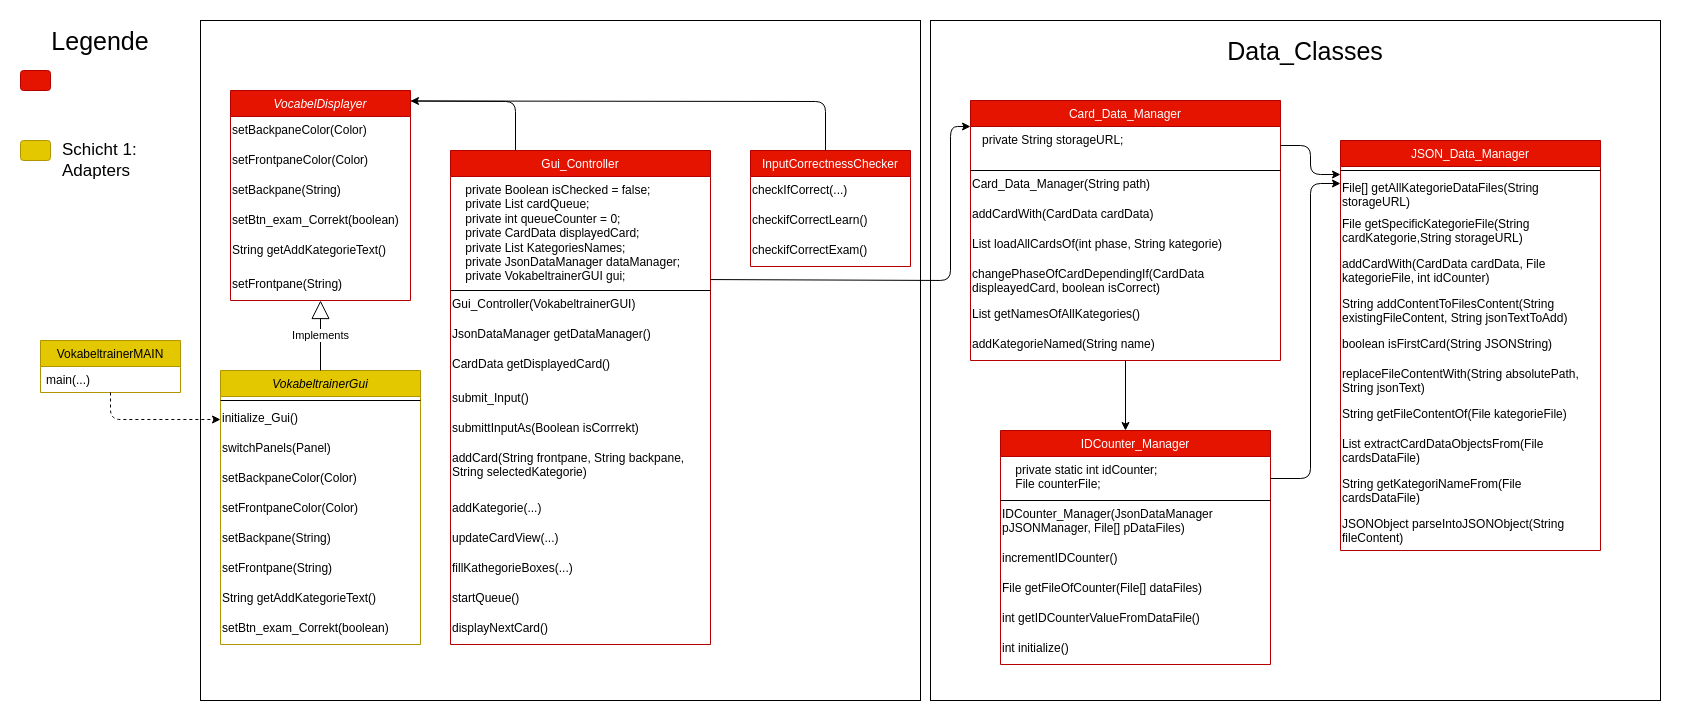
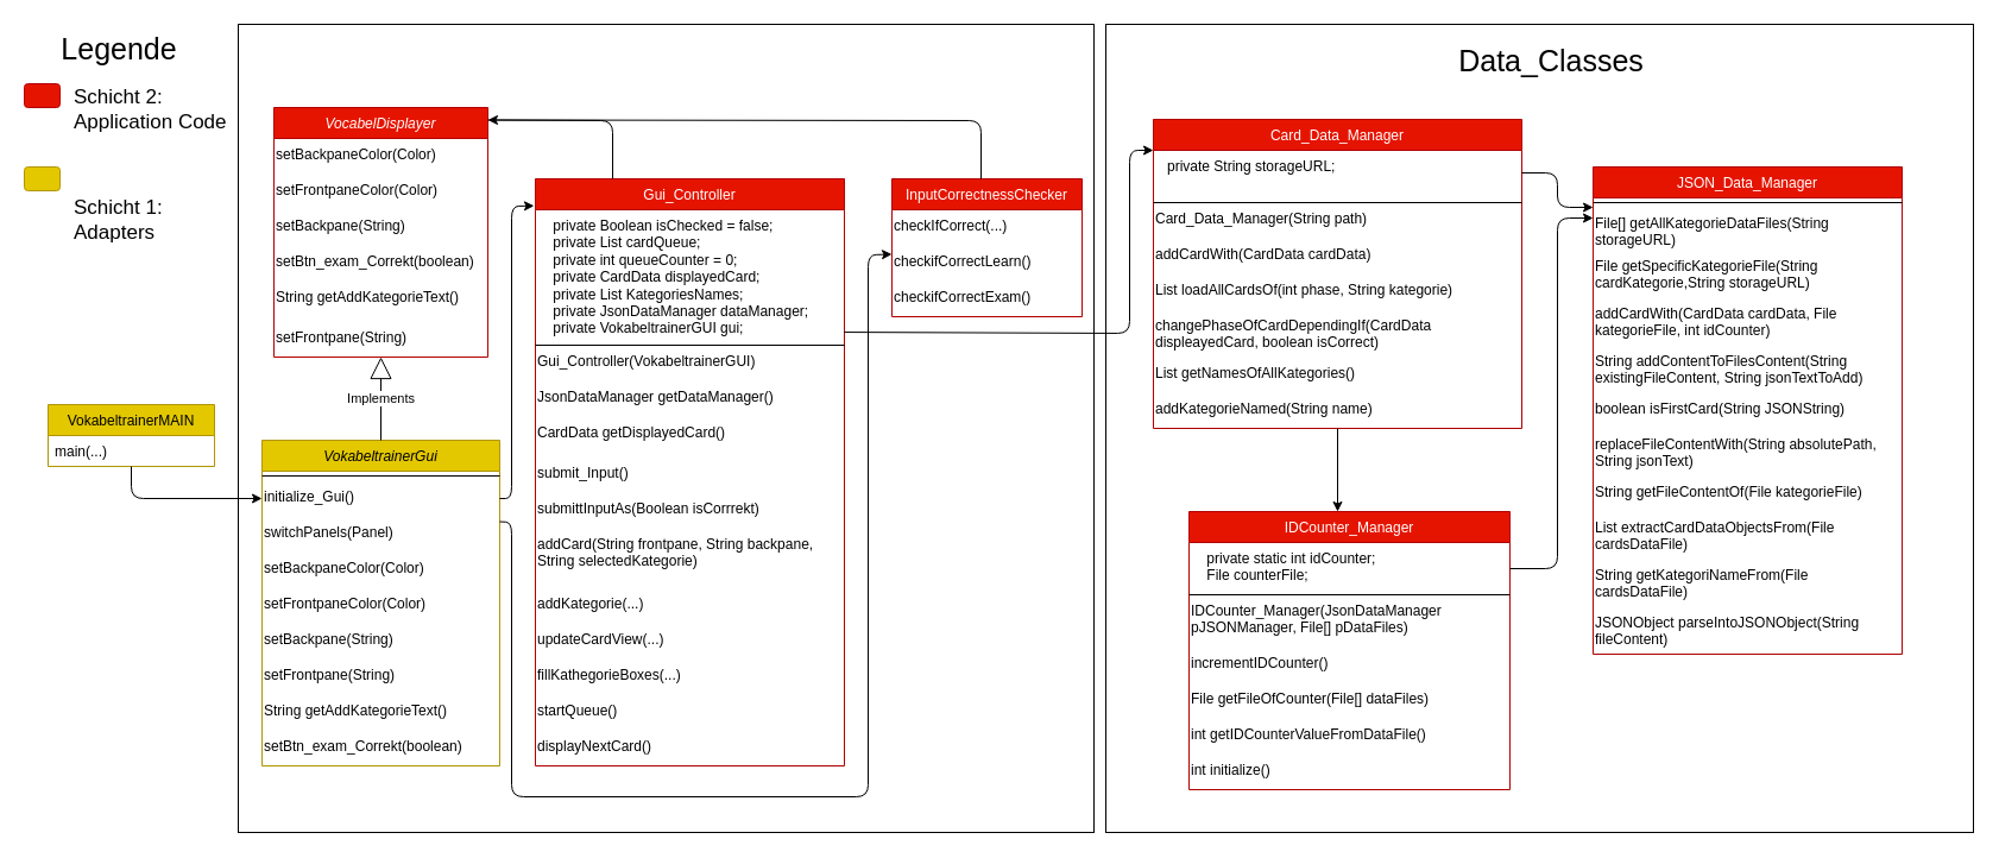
  <mxCell id="0" />
  <mxCell id="1" parent="0" />
  <mxCell id="2" value="" style="rounded=0;whiteSpace=wrap;html=1;" vertex="1" parent="1"><mxGeometry x="930" y="20" width="730" height="680" as="geometry" /></mxCell>
  <mxCell id="3" value="Data_Classes" style="text;html=1;strokeColor=none;fillColor=none;align=center;verticalAlign=middle;whiteSpace=wrap;rounded=0;fontSize=25;" vertex="1" parent="1"><mxGeometry x="1210" y="40" width="190" height="20" as="geometry" /></mxCell>
  <mxCell id="4" value="" style="rounded=0;whiteSpace=wrap;html=1;" vertex="1" parent="1"><mxGeometry x="200" y="20" width="720" height="680" as="geometry" /></mxCell>
  <mxCell id="5" value="VokabeltrainerGui" style="swimlane;fontStyle=2;align=center;verticalAlign=top;childLayout=stackLayout;horizontal=1;startSize=26;horizontalStack=0;resizeParent=1;resizeLast=0;collapsible=1;marginBottom=0;rounded=0;shadow=0;strokeWidth=1;fillColor=#e3c800;strokeColor=#B09500;fontColor=#000000;" parent="1" vertex="1"><mxGeometry x="220" y="370" width="200" height="274" as="geometry"><mxRectangle x="230" y="140" width="160" height="26" as="alternateBounds" /></mxGeometry></mxCell>
  <mxCell id="6" value="" style="line;html=1;strokeWidth=1;align=left;verticalAlign=middle;spacingTop=-1;spacingLeft=3;spacingRight=3;rotatable=0;labelPosition=right;points=[];portConstraint=eastwest;" parent="5" vertex="1"><mxGeometry y="26" width="200" height="8" as="geometry" /></mxCell>
  <mxCell id="7" value="initialize_Gui()" style="text;whiteSpace=wrap;html=1;" parent="5" vertex="1"><mxGeometry y="34" width="200" height="30" as="geometry" /></mxCell>
  <mxCell id="8" value="switchPanels(Panel)" style="text;whiteSpace=wrap;html=1;" parent="5" vertex="1"><mxGeometry y="64" width="200" height="30" as="geometry" /></mxCell>
  <mxCell id="9" value="setBackpaneColor(Color)" style="text;whiteSpace=wrap;html=1;" parent="5" vertex="1"><mxGeometry y="94" width="200" height="30" as="geometry" /></mxCell>
  <mxCell id="10" value="setFrontpaneColor(Color)" style="text;whiteSpace=wrap;html=1;" parent="5" vertex="1"><mxGeometry y="124" width="200" height="30" as="geometry" /></mxCell>
  <mxCell id="11" value="setBackpane(String)" style="text;whiteSpace=wrap;html=1;" parent="5" vertex="1"><mxGeometry y="154" width="200" height="30" as="geometry" /></mxCell>
  <mxCell id="12" value="setFrontpane(String)" style="text;whiteSpace=wrap;html=1;" parent="5" vertex="1"><mxGeometry y="184" width="200" height="30" as="geometry" /></mxCell>
  <mxCell id="13" value="String getAddKategorieText()" style="text;whiteSpace=wrap;html=1;" parent="5" vertex="1"><mxGeometry y="214" width="200" height="30" as="geometry" /></mxCell>
  <mxCell id="14" value="setBtn_exam_Correkt(boolean)" style="text;whiteSpace=wrap;html=1;" parent="5" vertex="1"><mxGeometry y="244" width="200" height="30" as="geometry" /></mxCell>
  <mxCell id="15" value="VokabeltrainerMAIN" style="swimlane;fontStyle=0;childLayout=stackLayout;horizontal=1;startSize=26;fillColor=#e3c800;horizontalStack=0;resizeParent=1;resizeParentMax=0;resizeLast=0;collapsible=1;marginBottom=0;strokeColor=#B09500;fontColor=#000000;" parent="1" vertex="1"><mxGeometry x="40" y="340" width="140" height="52" as="geometry" /></mxCell>
  <mxCell id="16" value="main(...)" style="text;align=left;verticalAlign=top;spacingLeft=4;spacingRight=4;overflow=hidden;rotatable=0;points=[[0,0.5],[1,0.5]];portConstraint=eastwest;" parent="15" vertex="1"><mxGeometry y="26" width="140" height="26" as="geometry" /></mxCell>
- <mxCell id="17" value="" style="endArrow=classic;html=1;exitX=0.5;exitY=1;exitDx=0;exitDy=0;entryX=0;entryY=0.5;entryDx=0;entryDy=0;dashed=1;" parent="1" source="15" target="7" edge="1"><mxGeometry width="50" height="50" relative="1" as="geometry"><mxPoint x="370" y="410" as="sourcePoint" /><mxPoint x="293" y="140" as="targetPoint" /><Array as="points"><mxPoint x="110" y="419" /></Array></mxGeometry></mxCell>
+ <mxCell id="17" value="" style="endArrow=classic;html=1;exitX=0.5;exitY=1;exitDx=0;exitDy=0;entryX=0;entryY=0.5;entryDx=0;entryDy=0;" parent="1" source="15" target="7" edge="1"><mxGeometry width="50" height="50" relative="1" as="geometry"><mxPoint x="370" y="410" as="sourcePoint" /><mxPoint x="293" y="140" as="targetPoint" /><Array as="points"><mxPoint x="110" y="419" /></Array></mxGeometry></mxCell>
  <mxCell id="18" value="Gui_Controller" style="swimlane;fontStyle=0;childLayout=stackLayout;horizontal=1;startSize=26;fillColor=#e51400;horizontalStack=0;resizeParent=1;resizeParentMax=0;resizeLast=0;collapsible=1;marginBottom=0;strokeColor=#B20000;fontColor=#ffffff;" parent="1" vertex="1"><mxGeometry x="450" y="150" width="260" height="494" as="geometry" /></mxCell>
  <mxCell id="19" value="&amp;nbsp;&amp;nbsp;&amp;nbsp; private Boolean isChecked = false;&lt;br&gt;&amp;nbsp;&amp;nbsp; &amp;nbsp;private List cardQueue;&lt;br&gt;&amp;nbsp;&amp;nbsp; &amp;nbsp;private int queueCounter = 0;&lt;br&gt;&amp;nbsp;&amp;nbsp; &amp;nbsp;private CardData displayedCard;&lt;br&gt;&amp;nbsp;&amp;nbsp; &amp;nbsp;private List KategoriesNames;&lt;br&gt;&amp;nbsp;&amp;nbsp; &amp;nbsp;private JsonDataManager dataManager;&lt;br&gt;&amp;nbsp;&amp;nbsp; &amp;nbsp;private VokabeltrainerGUI gui;" style="text;whiteSpace=wrap;html=1;" parent="18" vertex="1"><mxGeometry y="26" width="260" height="114" as="geometry" /></mxCell>
  <mxCell id="20" value="Gui_Controller(VokabeltrainerGUI)" style="text;whiteSpace=wrap;html=1;" parent="18" vertex="1"><mxGeometry y="140" width="260" height="30" as="geometry" /></mxCell>
  <mxCell id="21" value="JsonDataManager getDataManager()" style="text;whiteSpace=wrap;html=1;" parent="18" vertex="1"><mxGeometry y="170" width="260" height="30" as="geometry" /></mxCell>
  <mxCell id="22" value="CardData getDisplayedCard()" style="text;whiteSpace=wrap;html=1;" parent="18" vertex="1"><mxGeometry y="200" width="260" height="34" as="geometry" /></mxCell>
  <mxCell id="23" value="submit_Input()" style="text;whiteSpace=wrap;html=1;" parent="18" vertex="1"><mxGeometry y="234" width="260" height="30" as="geometry" /></mxCell>
  <mxCell id="24" value="submittInputAs(Boolean isCorrrekt)" style="text;whiteSpace=wrap;html=1;" parent="18" vertex="1"><mxGeometry y="264" width="260" height="30" as="geometry" /></mxCell>
  <mxCell id="25" value="addCard(String frontpane, String backpane, String selectedKategorie)" style="text;whiteSpace=wrap;html=1;" parent="18" vertex="1"><mxGeometry y="294" width="260" height="50" as="geometry" /></mxCell>
  <mxCell id="26" value="addKategorie(...)" style="text;whiteSpace=wrap;html=1;" parent="18" vertex="1"><mxGeometry y="344" width="260" height="30" as="geometry" /></mxCell>
  <mxCell id="27" value="updateCardView(...)" style="text;whiteSpace=wrap;html=1;" parent="18" vertex="1"><mxGeometry y="374" width="260" height="30" as="geometry" /></mxCell>
  <mxCell id="28" value="fillKathegorieBoxes(...)" style="text;whiteSpace=wrap;html=1;" parent="18" vertex="1"><mxGeometry y="404" width="260" height="30" as="geometry" /></mxCell>
  <mxCell id="29" value="startQueue()" style="text;whiteSpace=wrap;html=1;" parent="18" vertex="1"><mxGeometry y="434" width="260" height="30" as="geometry" /></mxCell>
  <mxCell id="30" value="displayNextCard()" style="text;whiteSpace=wrap;html=1;" parent="18" vertex="1"><mxGeometry y="464" width="260" height="30" as="geometry" /></mxCell>
  <mxCell id="31" style="edgeStyle=orthogonalEdgeStyle;rounded=0;orthogonalLoop=1;jettySize=auto;html=1;exitX=0.5;exitY=1;exitDx=0;exitDy=0;" parent="18" source="29" target="29" edge="1"><mxGeometry relative="1" as="geometry" /></mxCell>
  <mxCell id="32" value="" style="endArrow=none;html=1;exitX=1;exitY=0;exitDx=0;exitDy=0;entryX=0;entryY=0;entryDx=0;entryDy=0;" parent="18" source="20" target="20" edge="1"><mxGeometry width="50" height="50" relative="1" as="geometry"><mxPoint x="-110" y="370" as="sourcePoint" /><mxPoint x="-60" y="320" as="targetPoint" /></mxGeometry></mxCell>
  <mxCell id="33" value="" style="endArrow=none;html=1;exitX=0.25;exitY=0;exitDx=0;exitDy=0;entryX=1;entryY=0.05;entryDx=0;entryDy=0;entryPerimeter=0;" parent="1" source="18" target="35" edge="1"><mxGeometry width="50" height="50" relative="1" as="geometry"><mxPoint x="380" y="440" as="sourcePoint" /><mxPoint x="470" y="100" as="targetPoint" /><Array as="points"><mxPoint x="515" y="101" /></Array></mxGeometry></mxCell>
+ <mxCell id="34" value="" style="endArrow=classic;html=1;exitX=1;exitY=0.5;exitDx=0;exitDy=0;entryX=-0.004;entryY=0.046;entryDx=0;entryDy=0;entryPerimeter=0;" parent="1" source="7" target="18" edge="1"><mxGeometry width="50" height="50" relative="1" as="geometry"><mxPoint x="380" y="440" as="sourcePoint" /><mxPoint x="430" y="390" as="targetPoint" /><Array as="points"><mxPoint x="430" y="419" /><mxPoint x="430" y="173" /></Array></mxGeometry></mxCell>
  <mxCell id="35" value="VocabelDisplayer" style="swimlane;fontStyle=2;childLayout=stackLayout;horizontal=1;startSize=26;fillColor=#e51400;horizontalStack=0;resizeParent=1;resizeParentMax=0;resizeLast=0;collapsible=1;marginBottom=0;strokeColor=#B20000;fontColor=#ffffff;" parent="1" vertex="1"><mxGeometry x="230" y="90" width="180" height="210" as="geometry" /></mxCell>
  <mxCell id="36" value="setBackpaneColor(Color)" style="text;whiteSpace=wrap;html=1;" parent="35" vertex="1"><mxGeometry y="26" width="180" height="30" as="geometry" /></mxCell>
  <mxCell id="37" value="setFrontpaneColor(Color)" style="text;whiteSpace=wrap;html=1;" parent="35" vertex="1"><mxGeometry y="56" width="180" height="30" as="geometry" /></mxCell>
  <mxCell id="38" value="setBackpane(String)" style="text;whiteSpace=wrap;html=1;" parent="35" vertex="1"><mxGeometry y="86" width="180" height="30" as="geometry" /></mxCell>
  <mxCell id="39" value="setBtn_exam_Correkt(boolean)" style="text;whiteSpace=wrap;html=1;" parent="35" vertex="1"><mxGeometry y="116" width="180" height="30" as="geometry" /></mxCell>
  <mxCell id="40" value="String getAddKategorieText()" style="text;whiteSpace=wrap;html=1;" parent="35" vertex="1"><mxGeometry y="146" width="180" height="34" as="geometry" /></mxCell>
  <mxCell id="41" value="setFrontpane(String)" style="text;whiteSpace=wrap;html=1;" parent="35" vertex="1"><mxGeometry y="180" width="180" height="30" as="geometry" /></mxCell>
  <mxCell id="42" value="InputCorrectnessChecker" style="swimlane;fontStyle=0;childLayout=stackLayout;horizontal=1;startSize=26;fillColor=#e51400;horizontalStack=0;resizeParent=1;resizeParentMax=0;resizeLast=0;collapsible=1;marginBottom=0;strokeColor=#B20000;fontColor=#ffffff;" parent="1" vertex="1"><mxGeometry x="750" y="150" width="160" height="116" as="geometry" /></mxCell>
  <mxCell id="43" value="checkIfCorrect(...)" style="text;whiteSpace=wrap;html=1;" parent="42" vertex="1"><mxGeometry y="26" width="160" height="30" as="geometry" /></mxCell>
  <mxCell id="44" value="checkifCorrectLearn()" style="text;whiteSpace=wrap;html=1;" parent="42" vertex="1"><mxGeometry y="56" width="160" height="30" as="geometry" /></mxCell>
  <mxCell id="45" value="checkifCorrectExam()" style="text;whiteSpace=wrap;html=1;" parent="42" vertex="1"><mxGeometry y="86" width="160" height="30" as="geometry" /></mxCell>
+ <mxCell id="46" value="" style="endArrow=classic;html=1;entryX=0;entryY=0.25;entryDx=0;entryDy=0;exitX=1;exitY=0.25;exitDx=0;exitDy=0;" parent="1" source="5" target="44" edge="1"><mxGeometry width="50" height="50" relative="1" as="geometry"><mxPoint x="460" y="430" as="sourcePoint" /><mxPoint x="848.96" y="290.46" as="targetPoint" /><Array as="points"><mxPoint x="430" y="439" /><mxPoint x="430" y="670" /><mxPoint x="730" y="670" /><mxPoint x="730" y="214" /></Array></mxGeometry></mxCell>
  <mxCell id="47" value="" style="endArrow=classic;html=1;exitX=0.25;exitY=0;exitDx=0;exitDy=0;entryX=1;entryY=0.05;entryDx=0;entryDy=0;entryPerimeter=0;" parent="1" target="35" edge="1"><mxGeometry width="50" height="50" relative="1" as="geometry"><mxPoint x="825" y="150" as="sourcePoint" /><mxPoint x="670" y="100.5" as="targetPoint" /><Array as="points"><mxPoint x="825" y="101" /></Array></mxGeometry></mxCell>
  <mxCell id="48" value="Implements" style="endArrow=block;endSize=16;endFill=0;html=1;exitX=0.5;exitY=0;exitDx=0;exitDy=0;entryX=0.5;entryY=1;entryDx=0;entryDy=0;" parent="1" source="5" target="41" edge="1"><mxGeometry width="160" relative="1" as="geometry"><mxPoint x="330" y="500" as="sourcePoint" /><mxPoint x="490" y="500" as="targetPoint" /></mxGeometry></mxCell>
  <mxCell id="49" value="Legende" style="text;html=1;strokeColor=none;fillColor=none;align=center;verticalAlign=middle;whiteSpace=wrap;rounded=0;fontSize=25;" parent="1" vertex="1"><mxGeometry x="80" y="30" width="40" height="20" as="geometry" /></mxCell>
  <mxCell id="50" value="" style="rounded=1;whiteSpace=wrap;html=1;fontSize=25;fillColor=#e51400;strokeColor=#B20000;fontColor=#ffffff;" parent="1" vertex="1"><mxGeometry x="20" y="70" width="30" height="20" as="geometry" /></mxCell>
  <mxCell id="51" value="" style="rounded=1;whiteSpace=wrap;html=1;fontSize=25;fillColor=#e3c800;strokeColor=#B09500;fontColor=#000000;" parent="1" vertex="1"><mxGeometry x="20" y="140" width="30" height="20" as="geometry" /></mxCell>
- <mxCell id="53" value="&lt;span style=&quot;left: 345.023px ; top: 133.873px ; font-size: 17px ; font-family: sans-serif ; transform: scalex(0.994)&quot; dir=&quot;ltr&quot;&gt;Schicht 1: Adapters&lt;/span&gt;" style="text;html=1;strokeColor=none;fillColor=none;align=left;verticalAlign=middle;whiteSpace=wrap;rounded=0;fontSize=17;" parent="1" vertex="1"><mxGeometry x="60" y="150" width="130" height="20" as="geometry" /></mxCell>
+ <mxCell id="52" value="&lt;div&gt;&lt;span style=&quot;left: 214.347px ; top: 133.873px ; font-size: 17px ; font-family: sans-serif ; transform: scalex(0.996)&quot; dir=&quot;ltr&quot;&gt;Schicht 2: Application Code&lt;/span&gt;&lt;/div&gt;" style="text;html=1;strokeColor=none;fillColor=none;align=left;verticalAlign=middle;whiteSpace=wrap;rounded=0;fontSize=17;" parent="1" vertex="1"><mxGeometry x="60" y="67" width="140" height="50" as="geometry" /></mxCell>
+ <mxCell id="53" value="&lt;span style=&quot;left: 345.023px ; top: 133.873px ; font-size: 17px ; font-family: sans-serif ; transform: scalex(0.994)&quot; dir=&quot;ltr&quot;&gt;Schicht 1: Adapters&lt;/span&gt;" style="text;html=1;strokeColor=none;fillColor=none;align=left;verticalAlign=middle;whiteSpace=wrap;rounded=0;fontSize=17;" parent="1" vertex="1"><mxGeometry x="60" y="175" width="130" height="20" as="geometry" /></mxCell>
  <mxCell id="54" value="JSON_Data_Manager" style="swimlane;fontStyle=0;align=center;verticalAlign=top;childLayout=stackLayout;horizontal=1;startSize=26;horizontalStack=0;resizeParent=1;resizeLast=0;collapsible=1;marginBottom=0;rounded=0;shadow=0;strokeWidth=1;fillColor=#e51400;strokeColor=#B20000;fontColor=#ffffff;" vertex="1" parent="1"><mxGeometry x="1340" y="140" width="260" height="410" as="geometry"><mxRectangle x="130" y="380" width="160" height="26" as="alternateBounds" /></mxGeometry></mxCell>
  <mxCell id="55" value="" style="line;html=1;strokeWidth=1;align=left;verticalAlign=middle;spacingTop=-1;spacingLeft=3;spacingRight=3;rotatable=0;labelPosition=right;points=[];portConstraint=eastwest;" vertex="1" parent="54"><mxGeometry y="26" width="260" height="8" as="geometry" /></mxCell>
  <mxCell id="56" value="File[] getAllKategorieDataFiles(String storageURL)" style="text;whiteSpace=wrap;html=1;" vertex="1" parent="54"><mxGeometry y="34" width="260" height="36" as="geometry" /></mxCell>
  <mxCell id="57" value="File getSpecificKategorieFile(String cardKategorie,String storageURL)" style="text;whiteSpace=wrap;html=1;" vertex="1" parent="54"><mxGeometry y="70" width="260" height="40" as="geometry" /></mxCell>
  <mxCell id="58" value="addCardWith(CardData cardData, File kategorieFile, int idCounter)" style="text;whiteSpace=wrap;html=1;" vertex="1" parent="54"><mxGeometry y="110" width="260" height="40" as="geometry" /></mxCell>
  <mxCell id="59" value="String addContentToFilesContent(String existingFileContent, String jsonTextToAdd)" style="text;whiteSpace=wrap;html=1;" vertex="1" parent="54"><mxGeometry y="150" width="260" height="40" as="geometry" /></mxCell>
  <mxCell id="60" value="boolean isFirstCard(String JSONString)" style="text;whiteSpace=wrap;html=1;" vertex="1" parent="54"><mxGeometry y="190" width="260" height="30" as="geometry" /></mxCell>
  <mxCell id="61" value="replaceFileContentWith(String absolutePath, String jsonText)" style="text;whiteSpace=wrap;html=1;" vertex="1" parent="54"><mxGeometry y="220" width="260" height="40" as="geometry" /></mxCell>
  <mxCell id="62" value="String getFileContentOf(File kategorieFile)" style="text;whiteSpace=wrap;html=1;" vertex="1" parent="54"><mxGeometry y="260" width="260" height="30" as="geometry" /></mxCell>
  <mxCell id="63" value="List&lt;CardData&gt; extractCardDataObjectsFrom(File cardsDataFile)" style="text;whiteSpace=wrap;html=1;" vertex="1" parent="54"><mxGeometry y="290" width="260" height="40" as="geometry" /></mxCell>
  <mxCell id="64" value="String getKategoriNameFrom(File cardsDataFile)" style="text;whiteSpace=wrap;html=1;" vertex="1" parent="54"><mxGeometry y="330" width="260" height="40" as="geometry" /></mxCell>
  <mxCell id="65" value="JSONObject parseIntoJSONObject(String fileContent)" style="text;whiteSpace=wrap;html=1;" vertex="1" parent="54"><mxGeometry y="370" width="260" height="40" as="geometry" /></mxCell>
  <mxCell id="66" value="Card_Data_Manager" style="swimlane;fontStyle=0;childLayout=stackLayout;horizontal=1;startSize=26;fillColor=#e51400;horizontalStack=0;resizeParent=1;resizeParentMax=0;resizeLast=0;collapsible=1;marginBottom=0;strokeColor=#B20000;fontColor=#ffffff;" vertex="1" parent="1"><mxGeometry x="970" y="100" width="310" height="260" as="geometry" /></mxCell>
  <mxCell id="67" value="&lt;div&gt;&amp;nbsp;&amp;nbsp; private String storageURL;&lt;/div&gt;" style="text;whiteSpace=wrap;html=1;" vertex="1" parent="66"><mxGeometry y="26" width="310" height="44" as="geometry" /></mxCell>
  <mxCell id="68" value="" style="endArrow=none;html=1;entryX=0;entryY=0;entryDx=0;entryDy=0;exitX=1;exitY=0;exitDx=0;exitDy=0;" edge="1" parent="66" source="69" target="69"><mxGeometry width="50" height="50" relative="1" as="geometry"><mxPoint x="310" y="95" as="sourcePoint" /><mxPoint x="4.547e-13" y="94.5" as="targetPoint" /></mxGeometry></mxCell>
  <mxCell id="69" value="Card_Data_Manager(String path)" style="text;whiteSpace=wrap;html=1;" vertex="1" parent="66"><mxGeometry y="70" width="310" height="30" as="geometry" /></mxCell>
  <mxCell id="70" value="addCardWith(CardData cardData)" style="text;whiteSpace=wrap;html=1;" vertex="1" parent="66"><mxGeometry y="100" width="310" height="30" as="geometry" /></mxCell>
  <mxCell id="71" value="List&lt;CardData&gt; loadAllCardsOf(int phase, String kategorie)" style="text;whiteSpace=wrap;html=1;" vertex="1" parent="66"><mxGeometry y="130" width="310" height="30" as="geometry" /></mxCell>
  <mxCell id="72" value="changePhaseOfCardDependingIf(CardData displeayedCard, boolean isCorrect)" style="text;whiteSpace=wrap;html=1;" vertex="1" parent="66"><mxGeometry y="160" width="310" height="40" as="geometry" /></mxCell>
  <mxCell id="73" value="List&lt;String&gt; getNamesOfAllKategories()" style="text;whiteSpace=wrap;html=1;" vertex="1" parent="66"><mxGeometry y="200" width="310" height="30" as="geometry" /></mxCell>
  <mxCell id="74" value="addKategorieNamed(String name)" style="text;whiteSpace=wrap;html=1;" vertex="1" parent="66"><mxGeometry y="230" width="310" height="30" as="geometry" /></mxCell>
  <mxCell id="75" value="IDCounter_Manager" style="swimlane;fontStyle=0;childLayout=stackLayout;horizontal=1;startSize=26;fillColor=#e51400;horizontalStack=0;resizeParent=1;resizeParentMax=0;resizeLast=0;collapsible=1;marginBottom=0;strokeColor=#B20000;fontColor=#ffffff;" vertex="1" parent="1"><mxGeometry x="1000" y="430" width="270" height="234" as="geometry" /></mxCell>
  <mxCell id="76" value="&amp;nbsp;&amp;nbsp;&amp;nbsp; private static int idCounter;&lt;br&gt;&amp;nbsp;&amp;nbsp; &amp;nbsp;File counterFile;" style="text;whiteSpace=wrap;html=1;" vertex="1" parent="75"><mxGeometry y="26" width="270" height="44" as="geometry" /></mxCell>
  <mxCell id="77" value="" style="endArrow=none;html=1;entryX=0;entryY=0;entryDx=0;entryDy=0;exitX=1;exitY=0;exitDx=0;exitDy=0;" edge="1" parent="75" source="78" target="78"><mxGeometry width="50" height="50" relative="1" as="geometry"><mxPoint x="560" y="320" as="sourcePoint" /><mxPoint x="-80" y="350" as="targetPoint" /></mxGeometry></mxCell>
  <mxCell id="78" value="IDCounter_Manager(JsonDataManager pJSONManager, File[] pDataFiles)" style="text;whiteSpace=wrap;html=1;" vertex="1" parent="75"><mxGeometry y="70" width="270" height="44" as="geometry" /></mxCell>
  <mxCell id="79" value="incrementIDCounter()" style="text;whiteSpace=wrap;html=1;" vertex="1" parent="75"><mxGeometry y="114" width="270" height="30" as="geometry" /></mxCell>
  <mxCell id="80" value="File getFileOfCounter(File[] dataFiles)" style="text;whiteSpace=wrap;html=1;" vertex="1" parent="75"><mxGeometry y="144" width="270" height="30" as="geometry" /></mxCell>
  <mxCell id="81" value="int getIDCounterValueFromDataFile()" style="text;whiteSpace=wrap;html=1;" vertex="1" parent="75"><mxGeometry y="174" width="270" height="30" as="geometry" /></mxCell>
  <mxCell id="82" value="int initialize()" style="text;whiteSpace=wrap;html=1;" vertex="1" parent="75"><mxGeometry y="204" width="270" height="30" as="geometry" /></mxCell>
  <mxCell id="83" value="" style="endArrow=classic;html=1;exitX=1;exitY=0.5;exitDx=0;exitDy=0;entryX=0;entryY=0.25;entryDx=0;entryDy=0;" edge="1" parent="1" source="76" target="56"><mxGeometry width="50" height="50" relative="1" as="geometry"><mxPoint x="990" y="420" as="sourcePoint" /><mxPoint x="1040" y="370" as="targetPoint" /><Array as="points"><mxPoint x="1310" y="478" /><mxPoint x="1310" y="183" /></Array></mxGeometry></mxCell>
  <mxCell id="84" value="" style="endArrow=classic;html=1;entryX=0;entryY=0;entryDx=0;entryDy=0;" edge="1" parent="1" target="56"><mxGeometry width="50" height="50" relative="1" as="geometry"><mxPoint x="1280" y="145" as="sourcePoint" /><mxPoint x="1040" y="370" as="targetPoint" /><Array as="points"><mxPoint x="1310" y="145" /><mxPoint x="1310" y="174" /></Array></mxGeometry></mxCell>
  <mxCell id="85" value="" style="endArrow=classic;html=1;exitX=1;exitY=0.904;exitDx=0;exitDy=0;entryX=0;entryY=0;entryDx=0;entryDy=0;exitPerimeter=0;" edge="1" parent="1" source="19" target="67"><mxGeometry width="50" height="50" relative="1" as="geometry"><mxPoint x="960" y="770" as="sourcePoint" /><mxPoint x="1170" y="370" as="targetPoint" /><Array as="points"><mxPoint x="950" y="280" /><mxPoint x="950" y="126" /></Array></mxGeometry></mxCell>
  <mxCell id="86" value="" style="endArrow=classic;html=1;exitX=0.5;exitY=1;exitDx=0;exitDy=0;" edge="1" parent="1" source="74"><mxGeometry width="50" height="50" relative="1" as="geometry"><mxPoint x="1120" y="420" as="sourcePoint" /><mxPoint x="1125" y="430" as="targetPoint" /></mxGeometry></mxCell>
